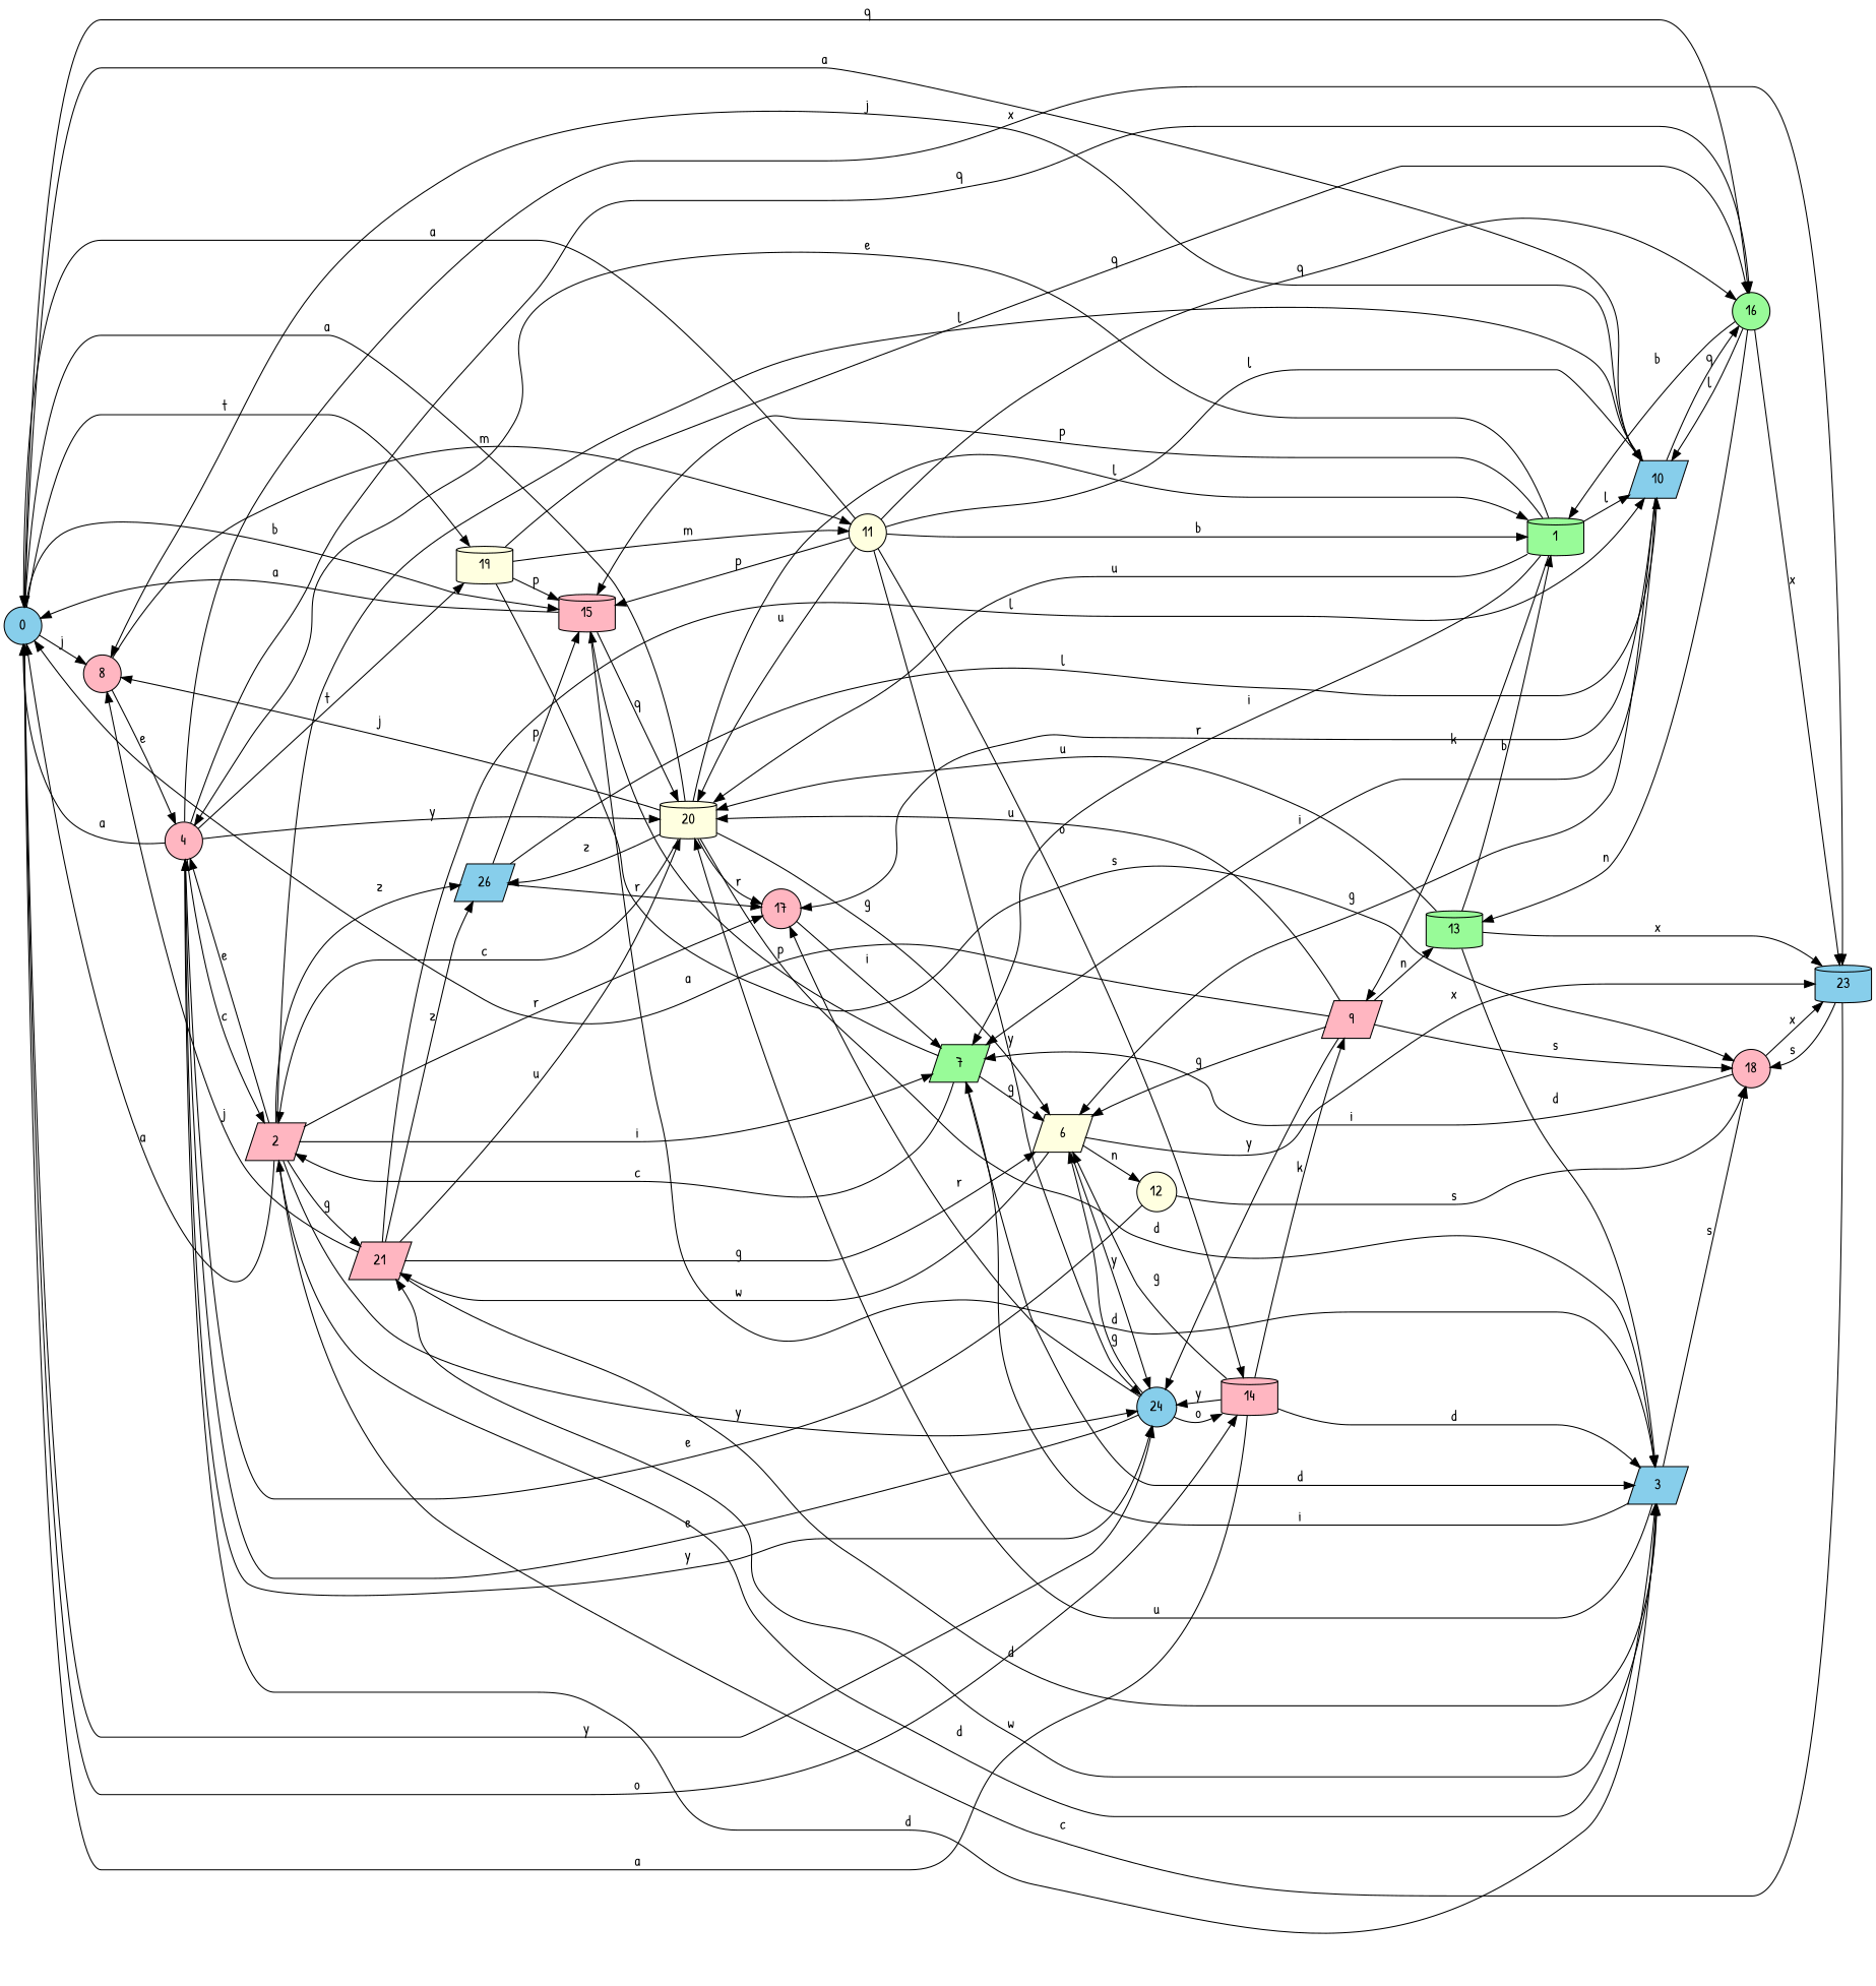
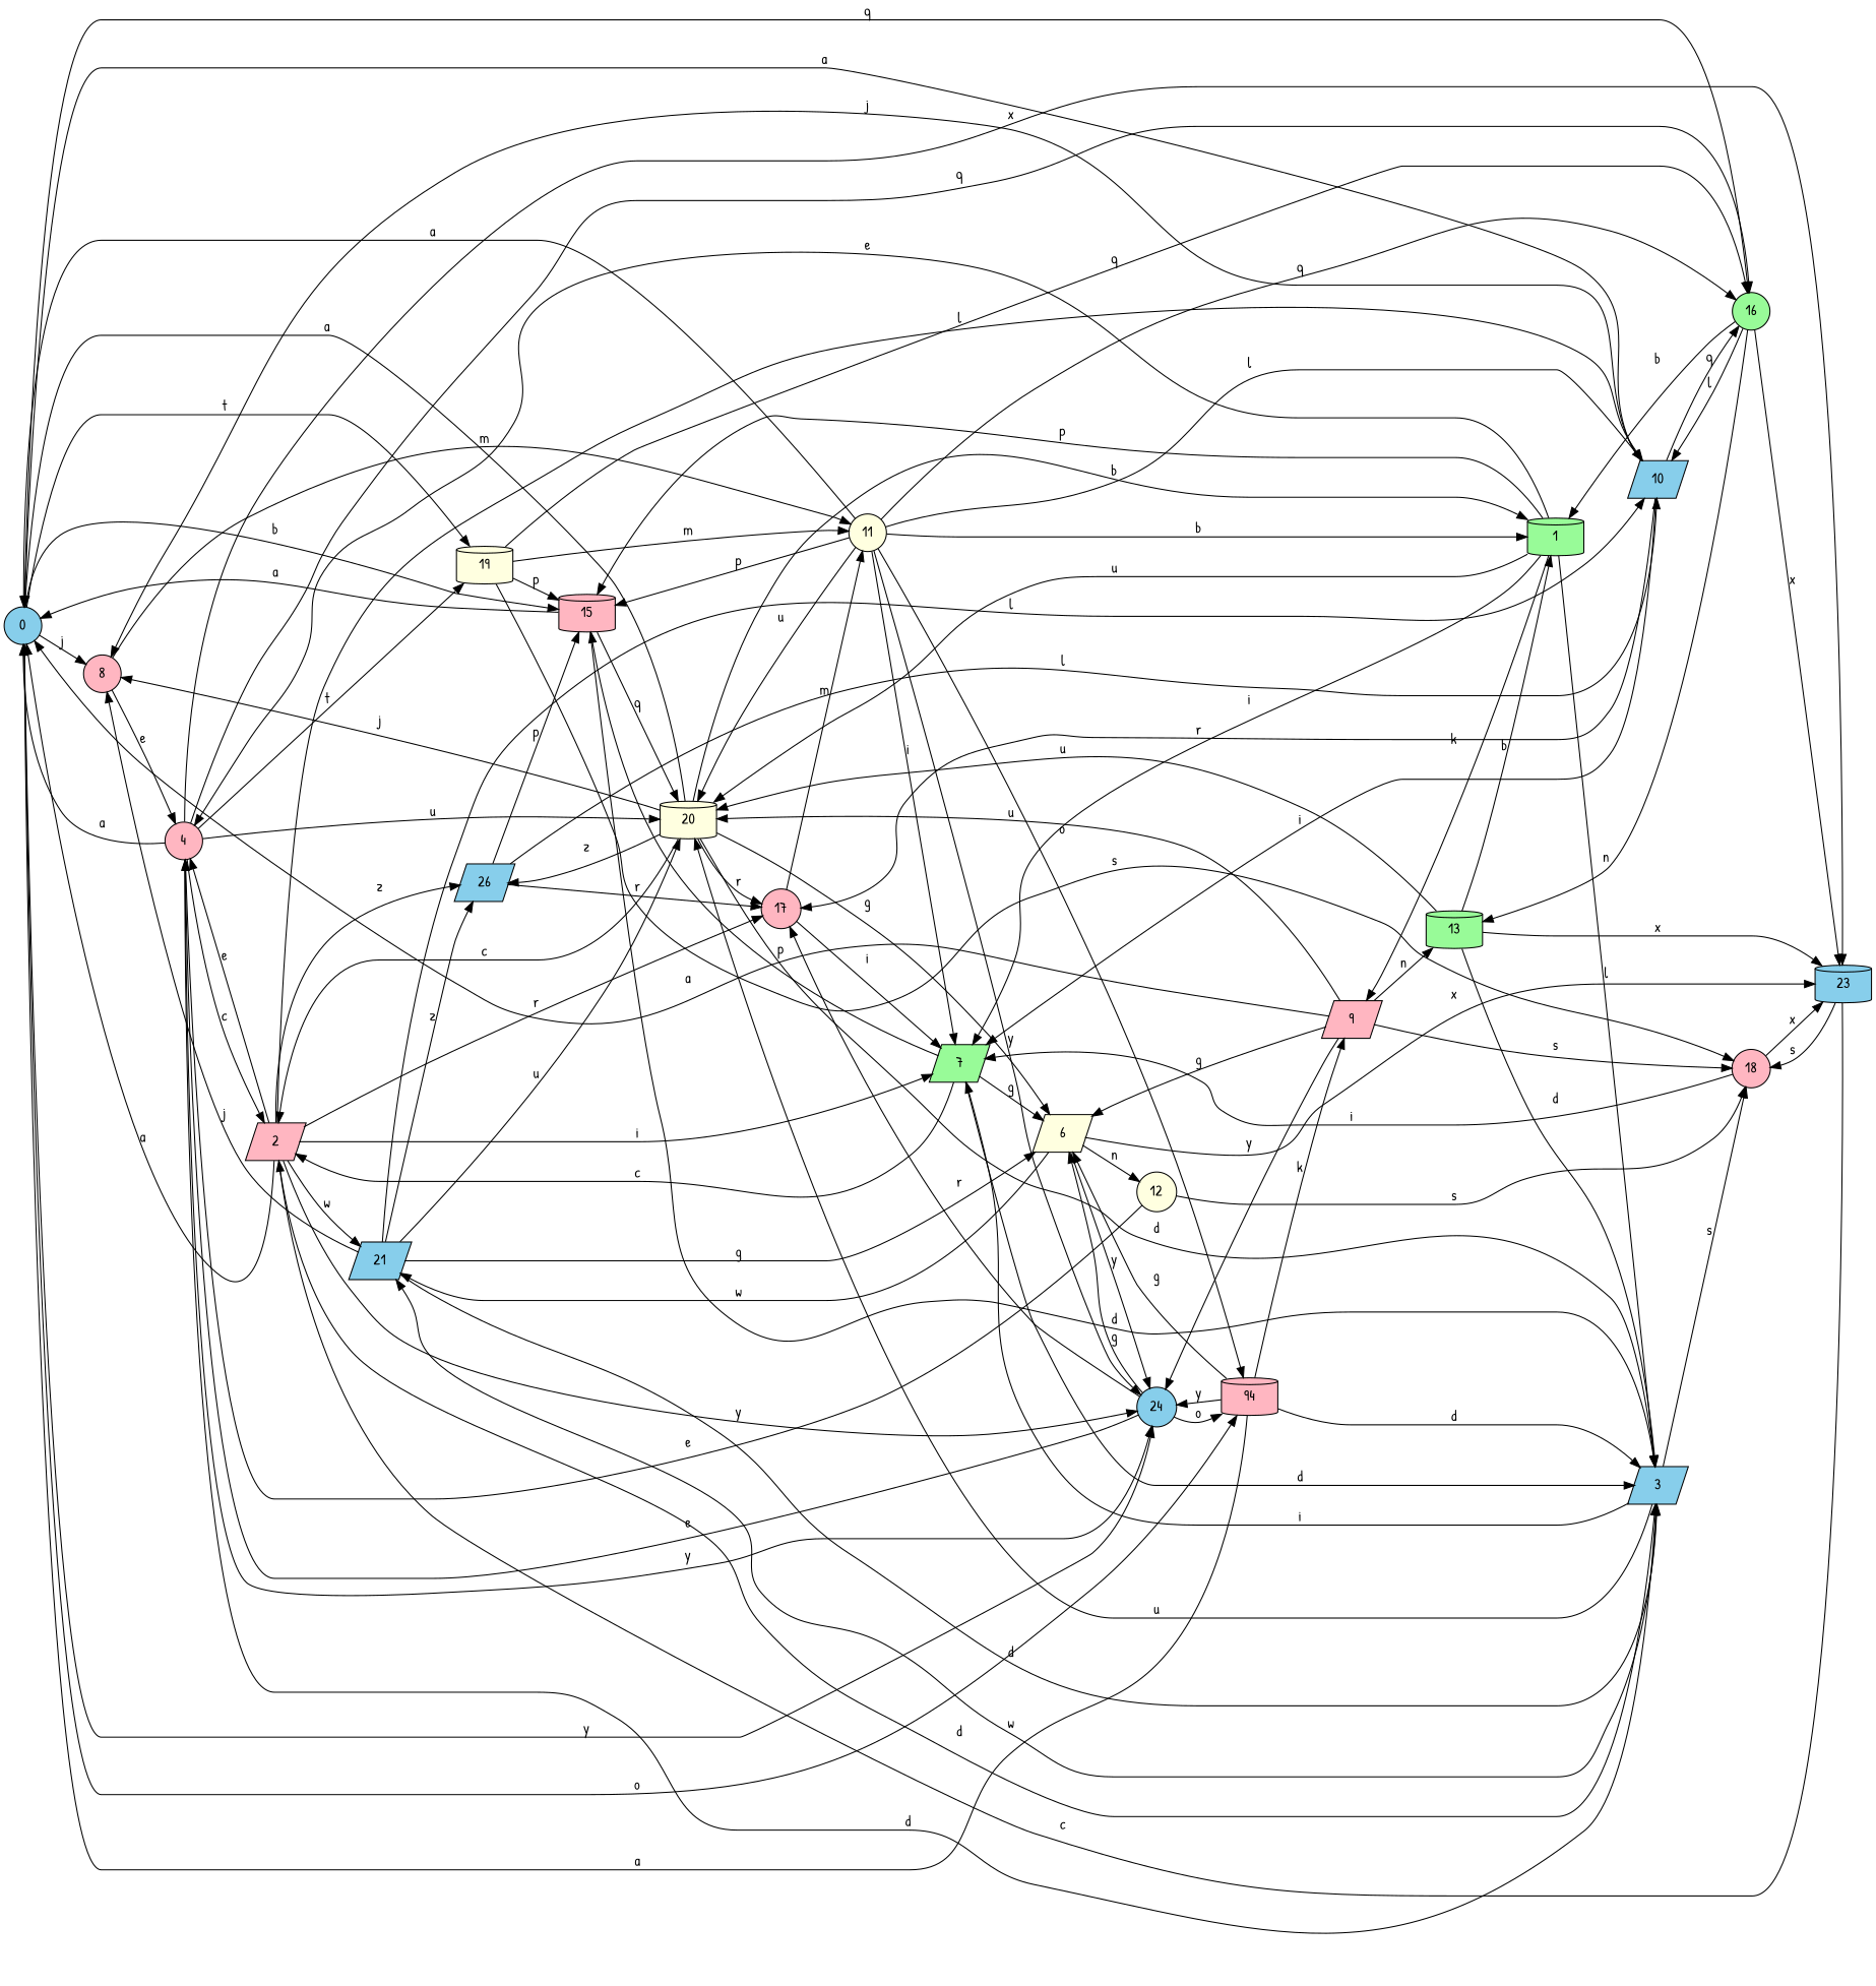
  strict digraph {
    fontname="Patrick Hand"
    rankdir=LR
    node [fillcolor=lightpink fontname="Patrick Hand" shape=circle style=filled]
    edge [fontname="Patrick Hand"]
    0 [fillcolor=skyblue]
    8
-   14 [shape=cylinder]
+   14 [shape=cylinder label=94]
    15 [shape=cylinder]
    16 [fillcolor=palegreen]
    19 [fillcolor=lightyellow shape=cylinder]
    24 [fillcolor=skyblue]
    4
    11 [fillcolor=lightyellow]
    9 [shape=parallelogram]
    3 [fillcolor=skyblue shape=parallelogram]
    6 [fillcolor=lightyellow shape=parallelogram]
    20 [fillcolor=lightyellow shape=cylinder]
    1 [fillcolor=palegreen shape=cylinder]
    10 [fillcolor=skyblue shape=parallelogram]
    23 [fillcolor=skyblue shape=cylinder]
    13 [fillcolor=palegreen shape=cylinder]
    18
    17
    7 [fillcolor=palegreen shape=parallelogram]
    2 [shape=parallelogram]
    26 [fillcolor=skyblue shape=parallelogram]
-   21 [shape=parallelogram]
+   21 [fillcolor=skyblue shape=parallelogram]
    12 [fillcolor=lightyellow]
    0 -> 8 [label=j]
    0 -> 14 [label=o]
    0 -> 15 [label=b]
    0 -> 16 [label=q]
    0 -> 19 [label=t]
    0 -> 24 [label=y]
    8 -> 4 [label=e]
    8 -> 11 [label=m]
    14 -> 0 [label=a]
    14 -> 24 [label=y]
    14 -> 9 [label=k]
    14 -> 3 [label=d]
    14 -> 6 [label=g]
    15 -> 0 [label=a]
    15 -> 3 [label=d]
    15 -> 20 [label=q]
    16 -> 1 [label=b]
    16 -> 10 [label=l]
    16 -> 23 [label=x]
    16 -> 13 [label=n]
    19 -> 15 [label=p]
    19 -> 16 [label=q]
    19 -> 11 [label=m]
    19 -> 18 [label=s]
    24 -> 14 [label=o]
    24 -> 4 [label=e]
    24 -> 6 [label=g]
    24 -> 17 [label=r]
    4 -> 0 [label=a]
    4 -> 16 [label=q]
    4 -> 19 [label=t]
    4 -> 24 [label=y]
    4 -> 3 [label=d]
-   4 -> 20 [label=y]
+   4 -> 20 [label=u]
    4 -> 23 [label=x]
    4 -> 2 [label=c]
    11 -> 0 [label=a]
    11 -> 14 [label=o]
    11 -> 15 [label=p]
    11 -> 16 [label=q]
    11 -> 24 [label=y]
    11 -> 20 [label=u]
    11 -> 1 [label=b]
    11 -> 10 [label=l]
+   11 -> 7 [label=i]
    9 -> 0 [label=a]
    9 -> 24 [label=y]
    9 -> 6 [label=g]
    9 -> 20 [label=u]
    9 -> 13 [label=n]
    9 -> 18 [label=s]
    3 -> 20 [label=u]
    3 -> 18 [label=s]
    3 -> 7 [label=i]
    3 -> 21 [label=w]
    6 -> 24 [label=y]
    6 -> 23 [label=x]
    6 -> 21 [label=w]
    6 -> 12 [label=n]
    20 -> 0 [label=a]
    20 -> 8 [label=j]
    20 -> 3 [label=d]
    20 -> 6 [label=g]
-   20 -> 1 [label=l]
+   20 -> 1 [label=b]
    20 -> 17 [label=r]
    20 -> 2 [label=c]
    20 -> 26 [label=z]
    1 -> 15 [label=p]
    1 -> 4 [label=e]
    1 -> 9 [label=k]
    1 -> 20 [label=u]
-   1 -> 10 [label=l]
+   1 -> 3 [label=l]
    1 -> 7 [label=i]
    10 -> 0 [label=a]
    10 -> 8 [label=j]
    10 -> 16 [label=q]
-   10 -> 6 [label=g]
    10 -> 17 [label=r]
    10 -> 7 [label=i]
    23 -> 18 [label=s]
    23 -> 2 [label=c]
    13 -> 3 [label=d]
    13 -> 20 [label=u]
    13 -> 1 [label=b]
    13 -> 23 [label=x]
    18 -> 23 [label=x]
    18 -> 7 [label=i]
+   17 -> 11 [label=m]
    17 -> 7 [label=i]
    7 -> 15 [label=p]
    7 -> 3 [label=d]
    7 -> 6 [label=g]
    7 -> 2 [label=c]
    2 -> 0 [label=a]
    2 -> 24 [label=y]
    2 -> 4 [label=e]
    2 -> 3 [label=d]
    2 -> 10 [label=l]
    2 -> 17 [label=r]
    2 -> 7 [label=i]
    2 -> 26 [label=z]
-   2 -> 21 [label=g]
+   2 -> 21 [label=w]
    26 -> 15 [label=p]
    26 -> 10 [label=l]
    26 -> 17 [label=r]
    21 -> 8 [label=j]
    21 -> 3 [label=d]
    21 -> 6 [label=g]
    21 -> 20 [label=u]
    21 -> 10 [label=l]
    21 -> 26 [label=z]
    12 -> 4 [label=e]
    12 -> 18 [label=s]
  }
